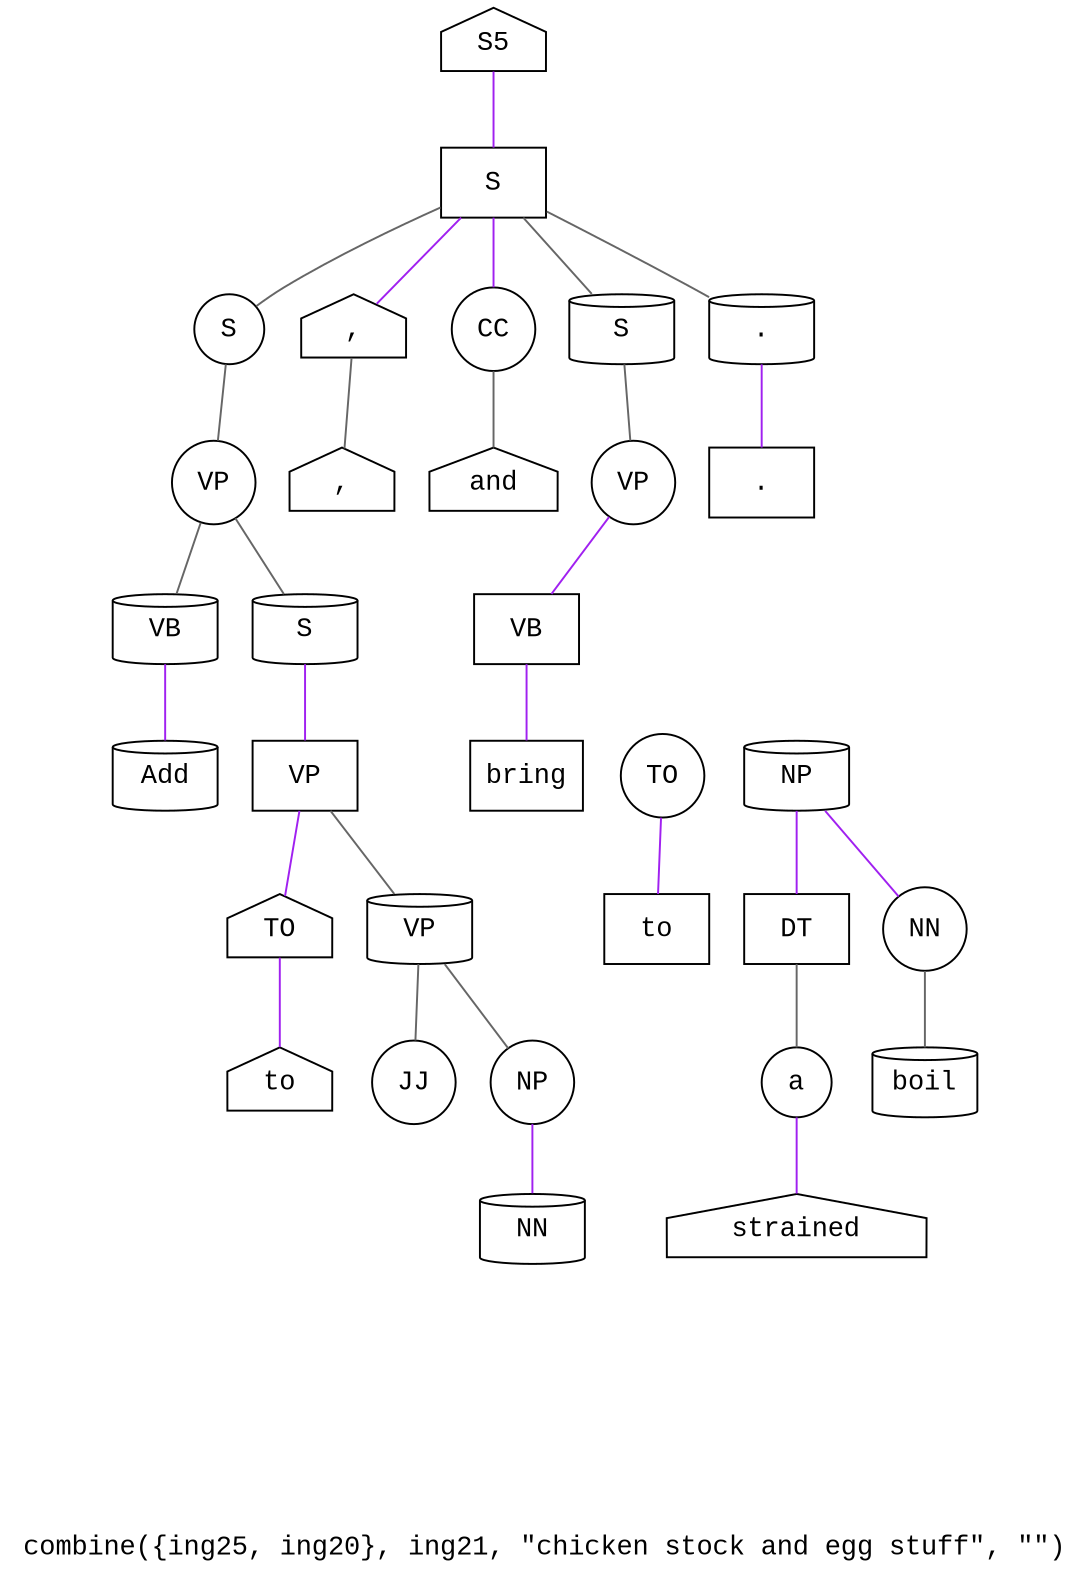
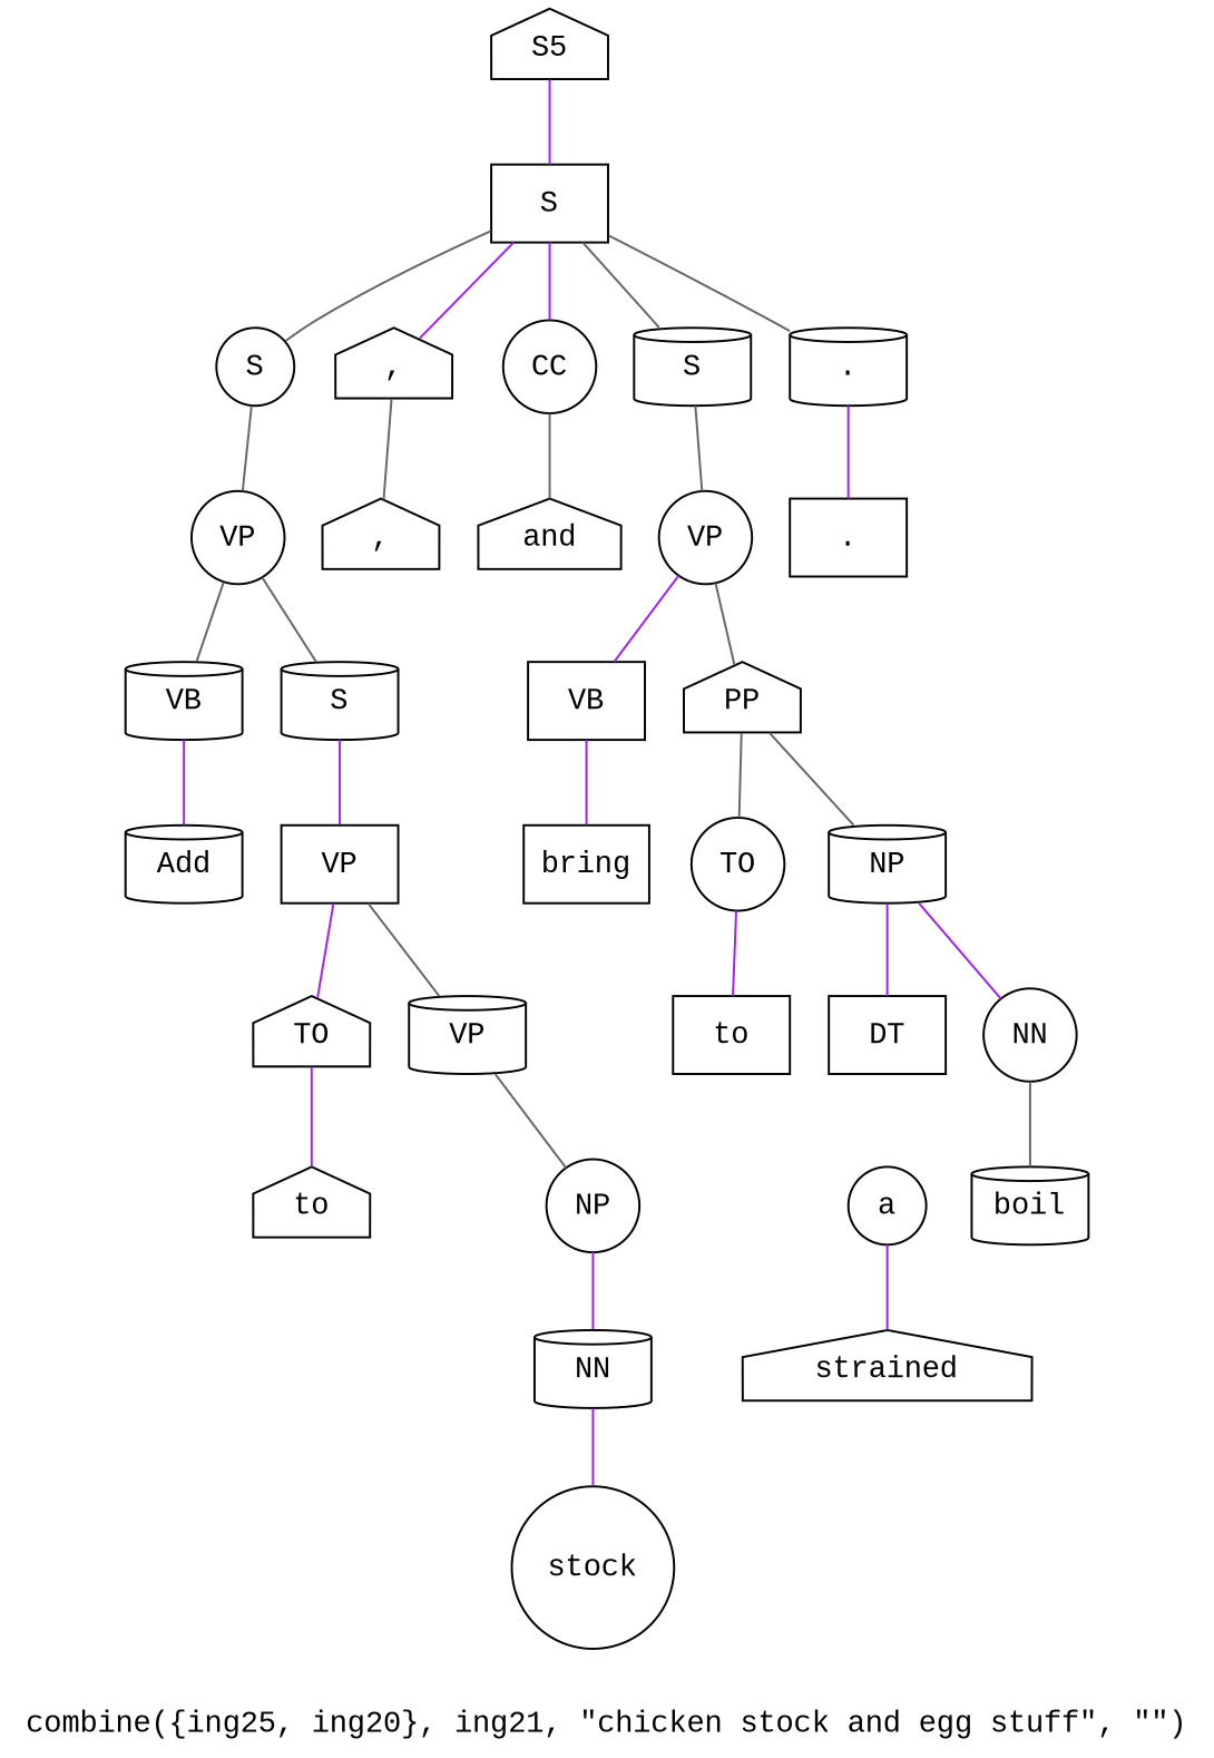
  graph {
    fontname="Liberation Mono"
    label="combine({ing25, ing20}, ing21, \"chicken stock and egg stuff\", \"\")"
    node [fontname="Liberation Mono" shape=circle]
    edge [color=gray40 fontname="Liberation Mono"]
    n1 [label=S5 shape=house]
    n2 [label=S shape=box]
    n3 [label=S]
    n4 [label="," shape=house]
    n5 [label=CC]
    n6 [label=S shape=cylinder]
    n7 [label="." shape=cylinder]
    n8 [label=VP]
    n9 [label="," shape=house]
    n10 [label=and shape=house]
    n11 [label=VP]
    n12 [label="." shape=box]
    n13 [label=VB shape=cylinder]
    n14 [label=S shape=cylinder]
    n15 [label=Add shape=cylinder]
    n16 [label=VP shape=box]
    n17 [label=TO shape=house]
    n18 [label=VP shape=cylinder]
    n19 [label=to shape=house]
-   n20 [label=JJ]
    n21 [label=NP]
    n22 [label=NN shape=cylinder]
    n23 [label=strained shape=house]
+   n24 [label=stock]
    n25 [label=VB shape=box]
+   n26 [label=PP shape=house]
    n27 [label=bring shape=box]
    n28 [label=TO]
    n29 [label=NP shape=cylinder]
    n30 [label=to shape=box]
    n31 [label=DT shape=box]
    n32 [label=NN]
    n33 [label=a]
    n34 [label=boil shape=cylinder]
    n1 -- n2 [color=purple]
    n2 -- n3
    n2 -- n4 [color=purple]
    n2 -- n5 [color=purple]
    n2 -- n6
    n2 -- n7
    n3 -- n8
    n4 -- n9
    n5 -- n10
    n6 -- n11
    n7 -- n12 [color=purple]
    n8 -- n13
    n8 -- n14
    n11 -- n25 [color=purple]
+   n11 -- n26
    n13 -- n15 [color=purple]
    n14 -- n16 [color=purple]
    n16 -- n17 [color=purple]
    n16 -- n18
    n17 -- n19 [color=purple]
-   n18 -- n20
    n18 -- n21
    n21 -- n22 [color=purple]
+   n22 -- n24 [color=purple]
    n25 -- n27 [color=purple]
+   n26 -- n28
+   n26 -- n29
    n28 -- n30 [color=purple]
    n29 -- n31 [color=purple]
    n29 -- n32 [color=purple]
-   n31 -- n33
    n32 -- n34
    n33 -- n23 [color=purple]
  }
